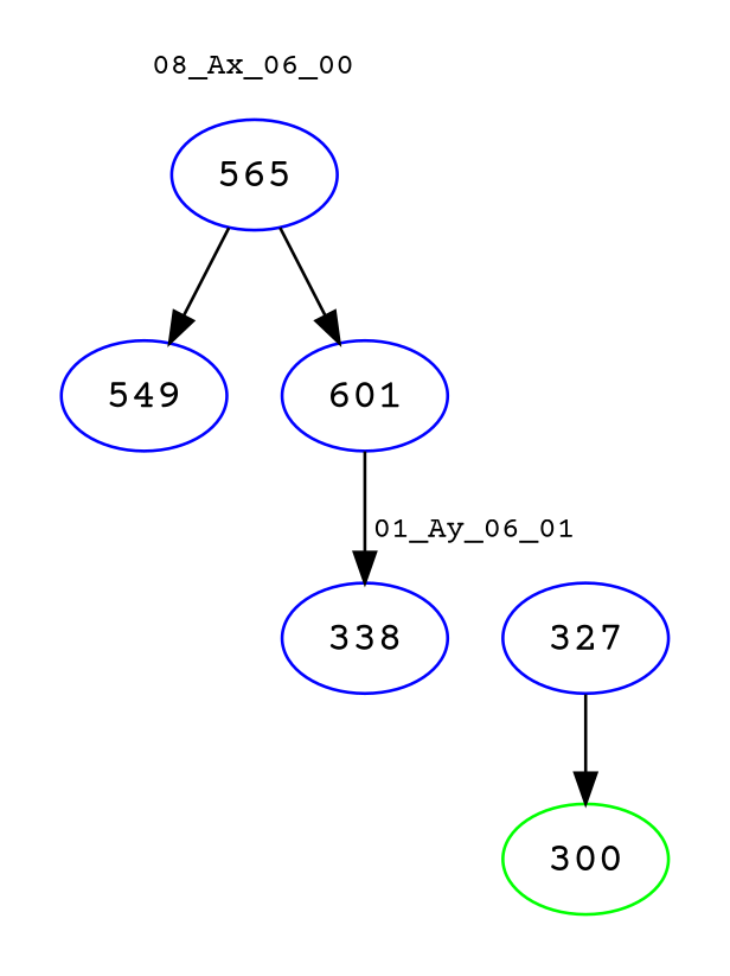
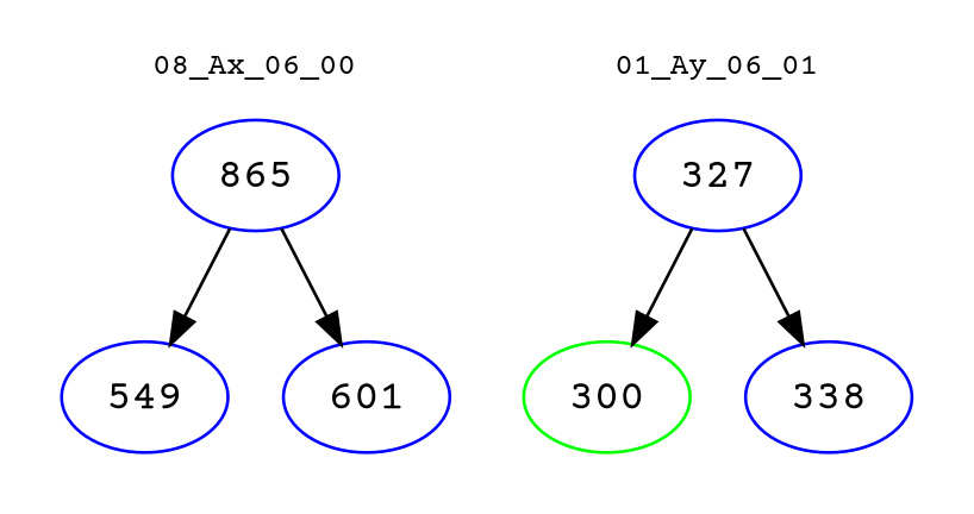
  digraph {
    fontname="Courier Prime"
    node [color=blue fontname="Courier Prime"]
    edge [color=black fontname="Courier Prime"]
-   n1 [label=565]
+   n1 [label=865]
    n2 [label=549]
    n3 [label=601]
    n4 [label=327]
    n5 [color=green label=300]
    n6 [label=338]
    subgraph cluster_1 {
      color=white
      fontsize=10
      label="08_Ax_06_00"
      n1
      n2
      n3
    }
    subgraph cluster_2 {
      color=white
      fontsize=10
      label="01_Ay_06_01"
      n4
      n5
      n6
    }
    n1 -> n2
    n1 -> n3
    n4 -> n5
-   n3 -> n6
+   n4 -> n6
  }
